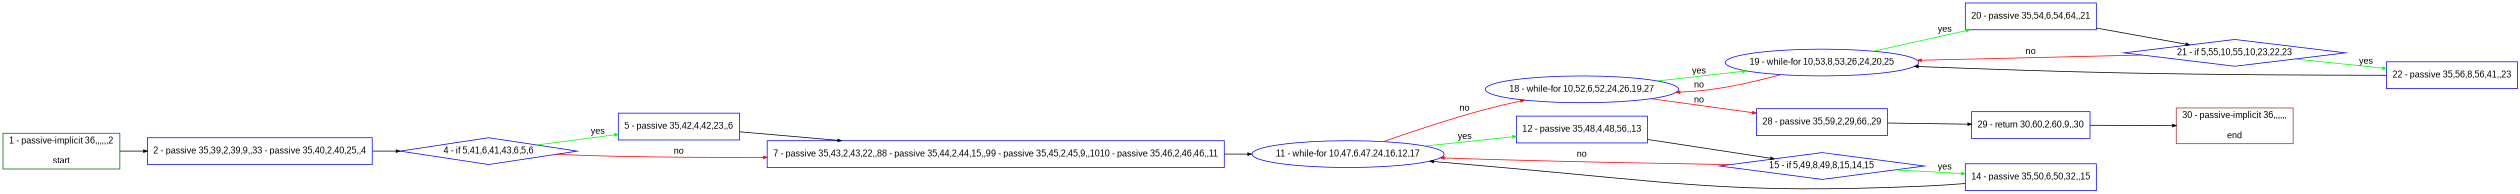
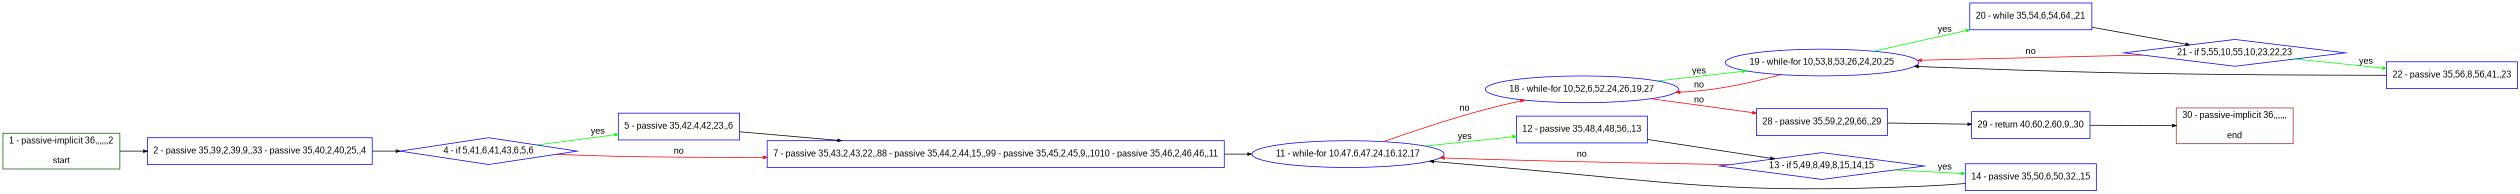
  digraph {
    bgcolor=white
    compound=true
    fillcolor="#FFFFCC"
    fontname=Arial
    fontsize=12
    pack=true
    packmode=clust
    rankdir=LR
    style="rounded,filled"
    node [color="#0000ff" compound=true fillcolor="#ffffff" fixedsize=false fontname=Arial fontsize=12 node_initialized=no shape=box style=filled]
    edge [arrowhead=normal arrowsize=0.5 arrowtail=none color="#000000" compound=true dir=forward fontcolor=black fontname=Arial fontsize=12]
    n1 [label="2 - passive 35,39,2,39,9,,33 - passive 35,40,2,40,25,,4"]
    n2 [label="4 - if 5,41,6,41,43,6,5,6" shape=diamond]
    n3 [label="5 - passive 35,42,4,42,23,,6"]
    n4 [label="7 - passive 35,43,2,43,22,,88 - passive 35,44,2,44,15,,99 - passive 35,45,2,45,9,,1010 - passive 35,46,2,46,46,,11"]
    n5 [color="#006400" label="1 - passive-implicit 36,,,,,,2\n\nstart"]
    n6 [label="11 - while-for 10,47,6,47,24,16,12,17" shape=oval]
    n7 [label="12 - passive 35,48,4,48,56,,13"]
    n8 [label="18 - while-for 10,52,6,52,24,26,19,27" shape=oval]
-   n9 [label="15 - if 5,49,8,49,8,15,14,15" shape=diamond]
+   n9 [label="13 - if 5,49,8,49,8,15,14,15" shape=diamond]
    n10 [label="19 - while-for 10,53,8,53,26,24,20,25" shape=oval]
    n11 [label="28 - passive 35,59,2,29,66,,29"]
    n12 [label="14 - passive 35,50,6,50,32,,15"]
-   n13 [label="20 - passive 35,54,6,54,64,,21"]
-   n14 [label="29 - return 30,60,2,60,9,,30"]
+   n13 [label="20 - while 35,54,6,54,64,,21"]
+   n14 [label="29 - return 40,60,2,60,9,,30"]
    n15 [label="21 - if 5,55,10,55,10,23,22,23" shape=diamond]
    n16 [color="#a52a2a" label="30 - passive-implicit 36,,,,,,\n\nend"]
    n17 [label="22 - passive 35,56,8,56,41,,23"]
    n1 -> n2
    n2 -> n3 [color="#00ff00" label=yes]
    n2 -> n4 [color="#ff0000" label=no]
    n3 -> n4
    n4 -> n6
    n5 -> n1
    n6 -> n7 [color="#00ff00" label=yes]
    n6 -> n8 [color="#ff0000" label=no]
    n7 -> n9
    n8 -> n10 [color="#00ff00" label=yes]
    n8 -> n11 [color="#ff0000" label=no]
    n9 -> n6 [color="#ff0000" label=no]
    n9 -> n12 [color="#00ff00" label=yes]
    n10 -> n8 [color="#ff0000" label=no]
    n10 -> n13 [color="#00ff00" label=yes]
    n11 -> n14
    n12 -> n6
    n13 -> n15
    n14 -> n16
    n15 -> n10 [color="#ff0000" label=no]
    n15 -> n17 [color="#00ff00" label=yes]
    n17 -> n10
  }
